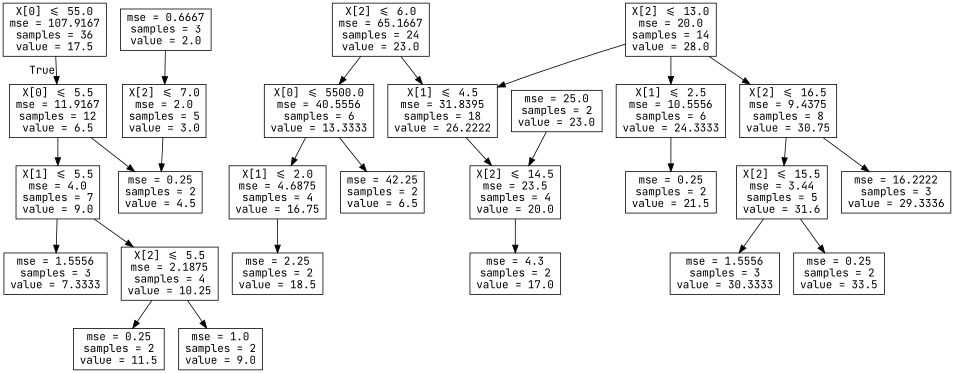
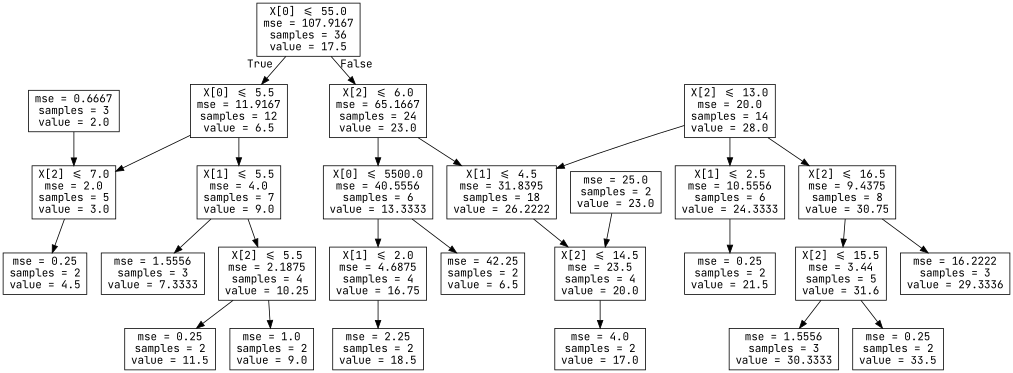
  digraph {
    fontname="JetBrains Mono"
    node [fontname="JetBrains Mono" shape=box]
    edge [fontname="JetBrains Mono"]
    n1 [label="X[0] <= 55.0\nmse = 107.9167\nsamples = 36\nvalue = 17.5"]
    n2 [label="X[0] <= 5.5\nmse = 11.9167\nsamples = 12\nvalue = 6.5"]
    n3 [label="X[2] <= 6.0\nmse = 65.1667\nsamples = 24\nvalue = 23.0"]
    n4 [label="X[2] <= 7.0\nmse = 2.0\nsamples = 5\nvalue = 3.0"]
    n5 [label="X[1] <= 5.5\nmse = 4.0\nsamples = 7\nvalue = 9.0"]
    n6 [label="X[0] <= 5500.0\nmse = 40.5556\nsamples = 6\nvalue = 13.3333"]
    n7 [label="X[1] <= 4.5\nmse = 31.8395\nsamples = 18\nvalue = 26.2222"]
    n8 [label="mse = 0.25\nsamples = 2\nvalue = 4.5"]
    n9 [label="mse = 1.5556\nsamples = 3\nvalue = 7.3333"]
    n10 [label="X[2] <= 5.5\nmse = 2.1875\nsamples = 4\nvalue = 10.25"]
    n11 [label="mse = 0.6667\nsamples = 3\nvalue = 2.0"]
    n12 [label="mse = 0.25\nsamples = 2\nvalue = 11.5"]
    n13 [label="mse = 1.0\nsamples = 2\nvalue = 9.0"]
    n14 [label="X[1] <= 2.0\nmse = 4.6875\nsamples = 4\nvalue = 16.75"]
    n15 [label="mse = 42.25\nsamples = 2\nvalue = 6.5"]
    n16 [label="X[2] <= 14.5\nmse = 23.5\nsamples = 4\nvalue = 20.0"]
    n17 [label="mse = 2.25\nsamples = 2\nvalue = 18.5"]
    n18 [label="X[2] <= 13.0\nmse = 20.0\nsamples = 14\nvalue = 28.0"]
    n19 [label="X[1] <= 2.5\nmse = 10.5556\nsamples = 6\nvalue = 24.3333"]
    n20 [label="X[2] <= 16.5\nmse = 9.4375\nsamples = 8\nvalue = 30.75"]
-   n21 [label="mse = 4.3\nsamples = 2\nvalue = 17.0"]
+   n21 [label="mse = 4.0\nsamples = 2\nvalue = 17.0"]
    n22 [label="mse = 0.25\nsamples = 2\nvalue = 21.5"]
    n23 [label="X[2] <= 15.5\nmse = 3.44\nsamples = 5\nvalue = 31.6"]
    n24 [label="mse = 16.2222\nsamples = 3\nvalue = 29.3336"]
    n25 [label="mse = 1.5556\nsamples = 3\nvalue = 30.3333"]
    n26 [label="mse = 0.25\nsamples = 2\nvalue = 33.5"]
    n27 [label="mse = 25.0\nsamples = 2\nvalue = 23.0"]
    n1 -> n2 [headlabel=True labelangle=45 labeldistance=2.5]
-   n2 -> n8
+   n1 -> n3 [headlabel=False labelangle=-45 labeldistance=2.5]
+   n2 -> n4
    n2 -> n5
    n3 -> n6
    n3 -> n7
    n4 -> n8
    n5 -> n9
    n5 -> n10
    n6 -> n14
    n6 -> n15
    n7 -> n16
    n10 -> n12
    n10 -> n13
    n11 -> n4
    n14 -> n17
    n16 -> n21
    n18 -> n7
    n18 -> n19
    n18 -> n20
    n19 -> n22
    n20 -> n23
    n20 -> n24
    n23 -> n25
    n23 -> n26
    n27 -> n16
  }
